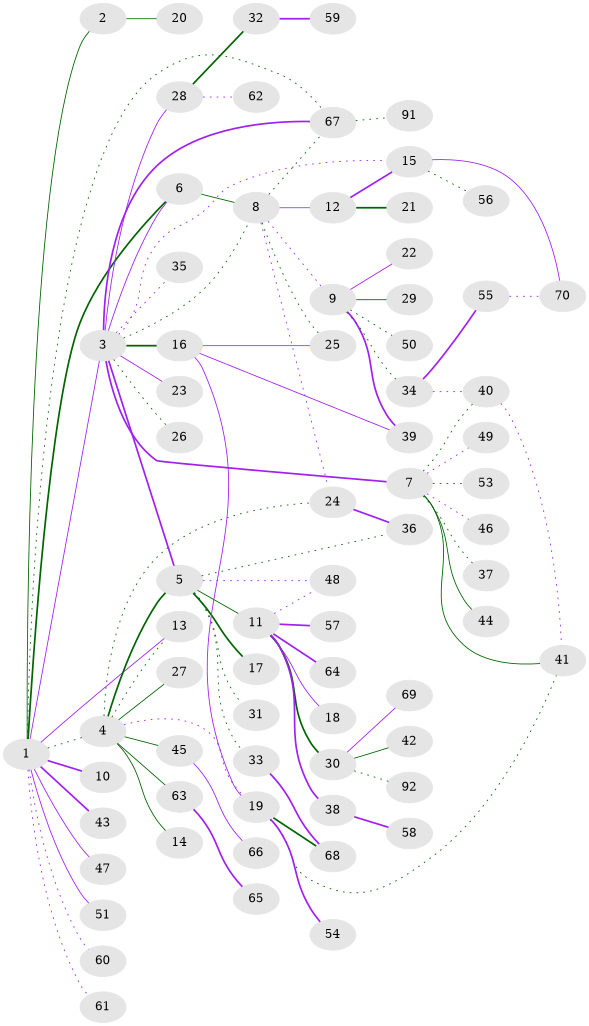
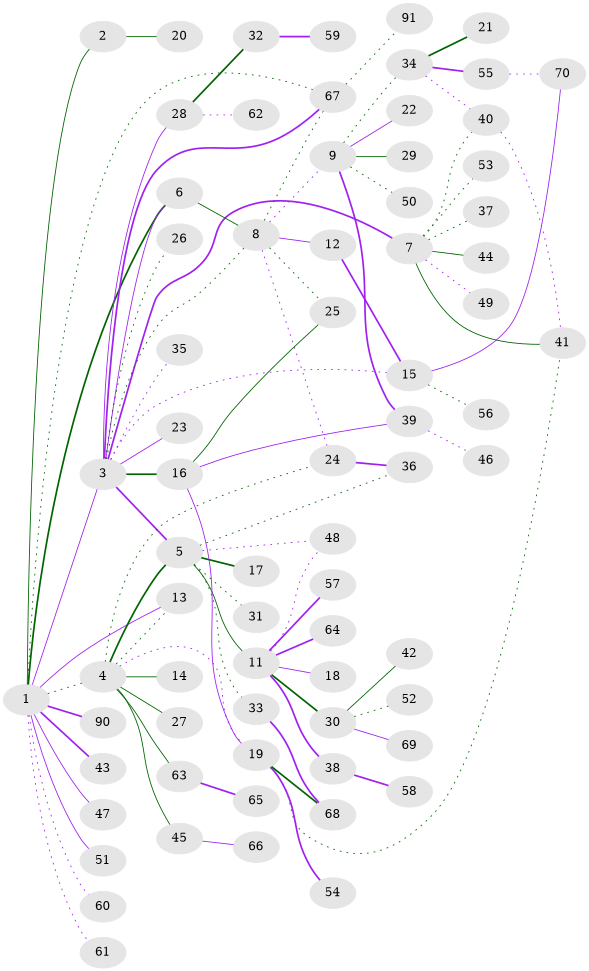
  graph {
    rankdir=LR
    node [color=gray90 style=filled]
    edge [color=purple style=dotted weight=1.0]
    1
    2
    3
    4
    6
-   10
+   10 [label=90]
    13
    43
    47
    51
    60
    61
    67
    20
    5
    7
    8
    15
    16
    23
    26
    28
    35
    14
    19
    24
    27
    45
    63
    n30 [label=91]
    11
    17
    31
    33
    36
    48
    37
    40
    41
    44
    49
    53
    9
    12
    25
    56
    70
    39
    32
    62
    54
    68
    66
    65
    18
    30
    38
    57
    64
    22
    29
    34
    50
    21
    55
    46
    42
-   52 [label=92]
+   52
    69
    58
    59
    1 -- 2 [color=darkgreen style=solid]
    1 -- 3 [style=solid]
    1 -- 4 [color=darkgreen]
    1 -- 6 [color=darkgreen style=bold]
    1 -- 10 [style=bold]
    1 -- 13 [style=solid]
    1 -- 43 [style=bold]
    1 -- 47 [style=solid]
    1 -- 51 [style=solid]
    1 -- 60
    1 -- 61
    1 -- 67 [color=darkgreen]
    2 -- 20 [color=darkgreen style=solid]
    3 -- 6 [style=solid]
    3 -- 67 [style=bold]
    3 -- 5 [style=bold]
    3 -- 7 [style=bold]
    3 -- 8 [color=darkgreen]
    3 -- 15
    3 -- 16 [color=darkgreen style=bold weight=14.0]
    3 -- 23 [style=solid]
    3 -- 26 [color=darkgreen]
    3 -- 28 [style=solid]
    3 -- 35
    4 -- 13 [color=darkgreen]
    4 -- 5 [color=darkgreen style=bold]
    4 -- 14 [color=darkgreen style=solid weight=8.0]
    4 -- 19
    4 -- 24 [color=darkgreen]
    4 -- 27 [color=darkgreen style=solid]
    4 -- 45 [color=darkgreen style=solid]
    4 -- 63 [color=darkgreen style=solid]
    6 -- 8 [color=darkgreen style=solid weight=8.0]
    67 -- n30 [color=darkgreen]
    5 -- 11 [color=darkgreen style=solid]
    5 -- 17 [color=darkgreen style=bold]
    5 -- 31 [color=darkgreen]
    5 -- 33 [color=darkgreen]
    5 -- 36 [color=darkgreen]
    5 -- 48
    7 -- 37 [color=darkgreen]
    7 -- 40 [color=darkgreen]
    7 -- 41 [color=darkgreen style=solid]
    7 -- 44 [color=darkgreen style=solid]
    7 -- 49
    7 -- 53 [color=darkgreen]
    8 -- 67 [color=darkgreen]
    8 -- 24
    8 -- 9
    8 -- 12 [style=solid]
    8 -- 25 [color=darkgreen]
    15 -- 56 [color=darkgreen]
    15 -- 70 [style=solid]
    16 -- 19 [style=solid]
-   16 -- 25 [style=solid]
+   16 -- 25 [color=darkgreen style=solid]
    16 -- 39 [style=solid]
    28 -- 32 [color=darkgreen style=bold]
    28 -- 62
    19 -- 41 [color=darkgreen]
    19 -- 54 [style=bold]
    19 -- 68 [color=darkgreen style=bold]
    24 -- 36 [style=bold weight=2.0]
    45 -- 66 [style=solid]
    63 -- 65 [style=bold]
    11 -- 48
    11 -- 18 [style=solid]
    11 -- 30 [color=darkgreen style=bold]
    11 -- 38 [style=bold]
    11 -- 57 [style=bold]
    11 -- 64 [style=bold]
    33 -- 68 [style=bold]
    40 -- 41
    9 -- 39 [style=bold]
    9 -- 22 [style=solid]
    9 -- 29 [color=darkgreen style=solid]
    9 -- 34 [color=darkgreen]
    9 -- 50 [color=darkgreen]
    12 -- 15 [style=bold]
-   12 -- 21 [color=darkgreen style=bold weight=3.0]
-   7 -- 46
+   34 -- 21 [color=darkgreen style=bold weight=3.0]
+   39 -- 46
    32 -- 59 [style=bold]
    30 -- 42 [color=darkgreen style=solid]
    30 -- 52 [color=darkgreen]
    30 -- 69 [style=solid]
    38 -- 58 [style=bold]
    34 -- 40
    34 -- 55 [style=bold]
    55 -- 70 [weight=2.0]
  }
